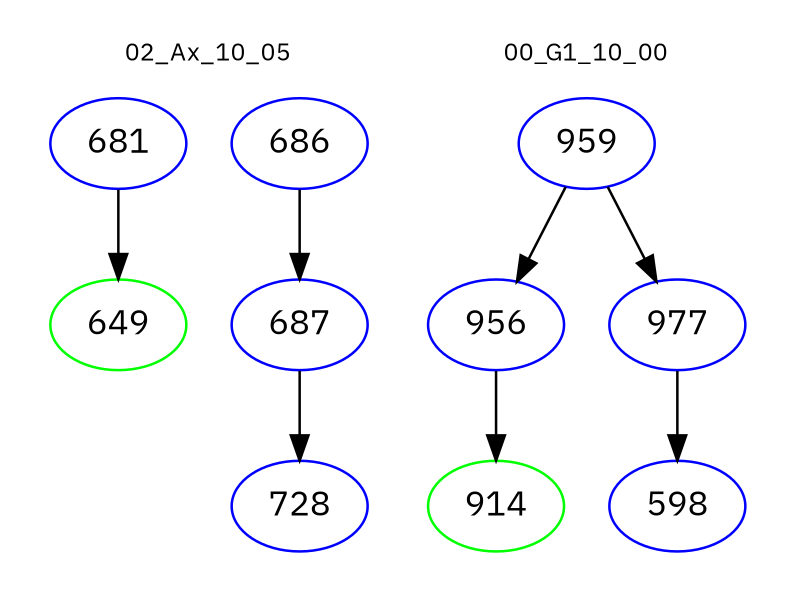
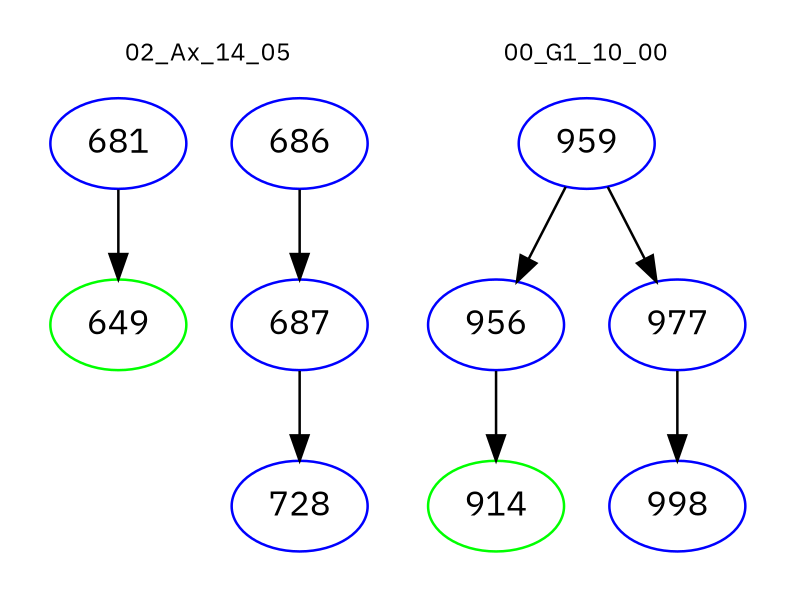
  digraph {
    fontname="IBM Plex Sans"
    node [color=blue fontname="IBM Plex Sans"]
    edge [color=black fontname="IBM Plex Sans"]
    n1 [label=686]
    n2 [label=681]
    n3 [label=687]
    n4 [color=green label=649]
    n5 [label=728]
    n6 [label=959]
    n7 [label=956]
    n8 [label=977]
    n9 [color=green label=914]
-   n10 [label=598]
+   n10 [label=998]
    subgraph cluster_1 {
      color=white
      fontsize=10
-     label="02_Ax_10_05"
+     label="02_Ax_14_05"
      n1
      n2
      n3
      n4
      n5
    }
    subgraph cluster_2 {
      color=white
      fontsize=10
      label="00_G1_10_00"
      n6
      n7
      n8
      n9
      n10
    }
    n1 -> n3
    n2 -> n4
    n3 -> n5
    n6 -> n7
    n6 -> n8
    n7 -> n9
    n8 -> n10
  }
